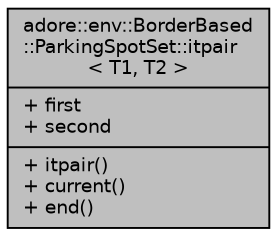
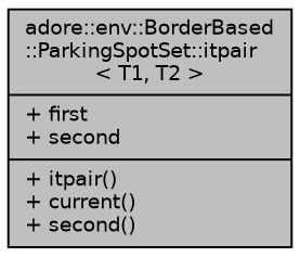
  digraph {
-   n1 [color=black fillcolor=grey75 fontcolor=black fontname=Helvetica fontsize=10 height=0.2 label="{adore::env::BorderBased\l::ParkingSpotSet::itpair\l\< T1, T2 \>\n|+ first\l+ second\l|+ itpair()\l+ current()\l+ end()\l}" shape=record style=filled width=0.4]
+   n1 [color=black fillcolor=grey75 fontcolor=black fontname=Helvetica fontsize=10 height=0.2 label="{adore::env::BorderBased\l::ParkingSpotSet::itpair\l\< T1, T2 \>\n|+ first\l+ second\l|+ itpair()\l+ current()\l+ second()\l}" shape=record style=filled width=0.4]
  }
